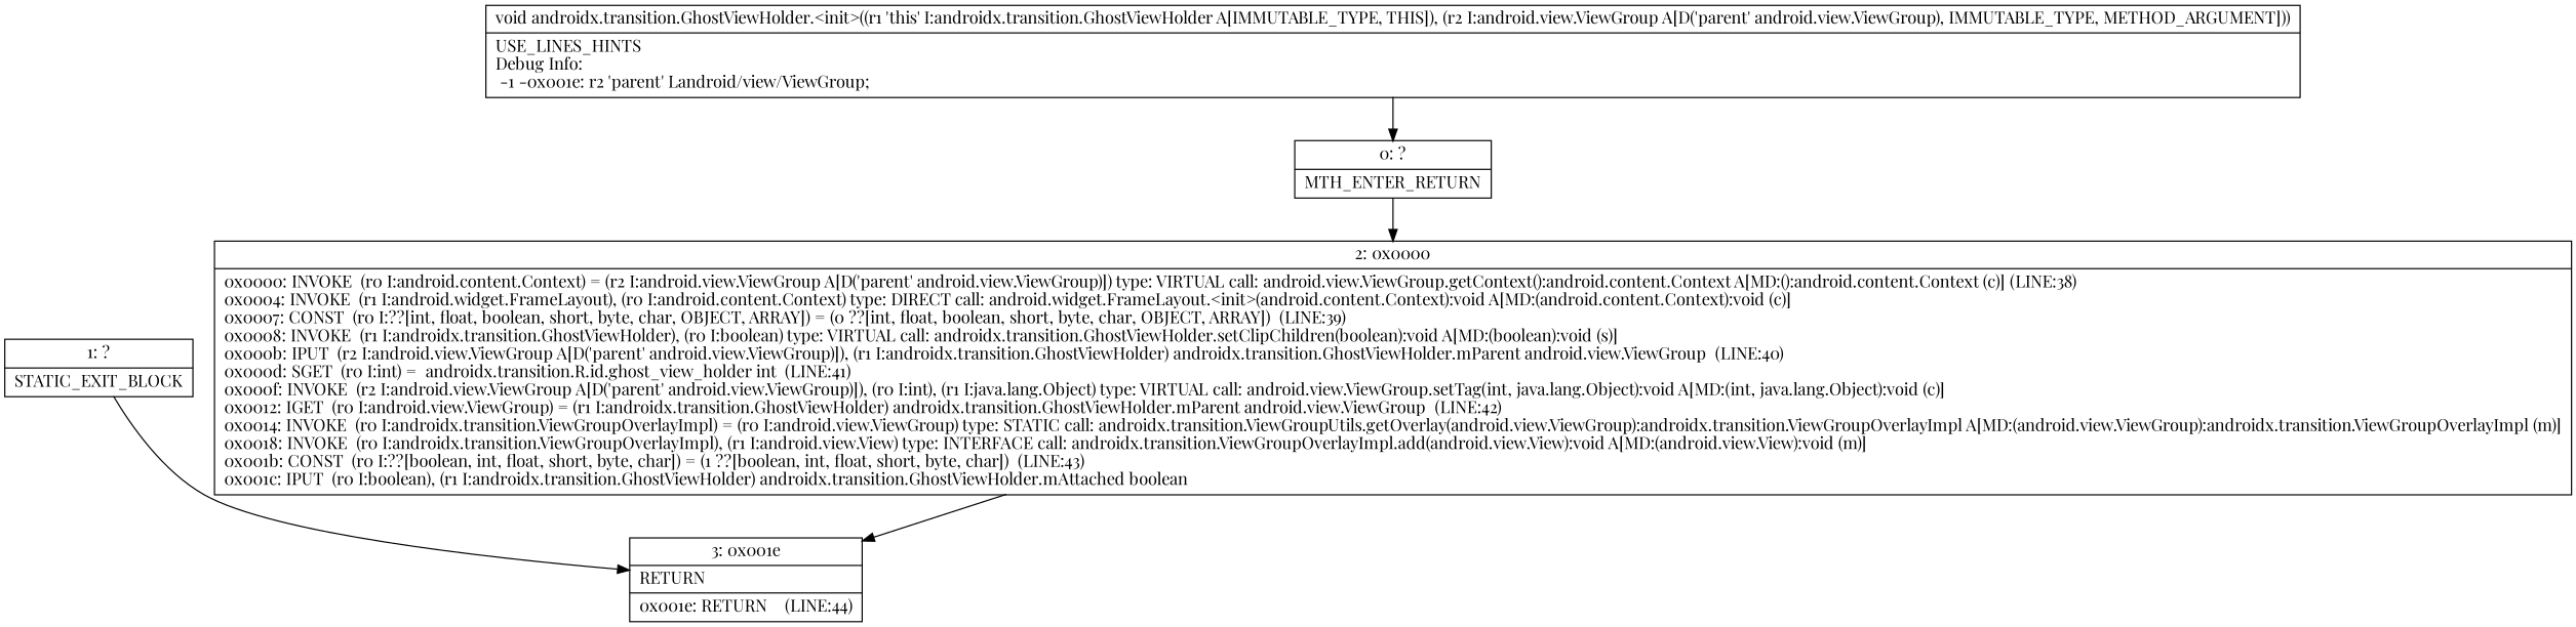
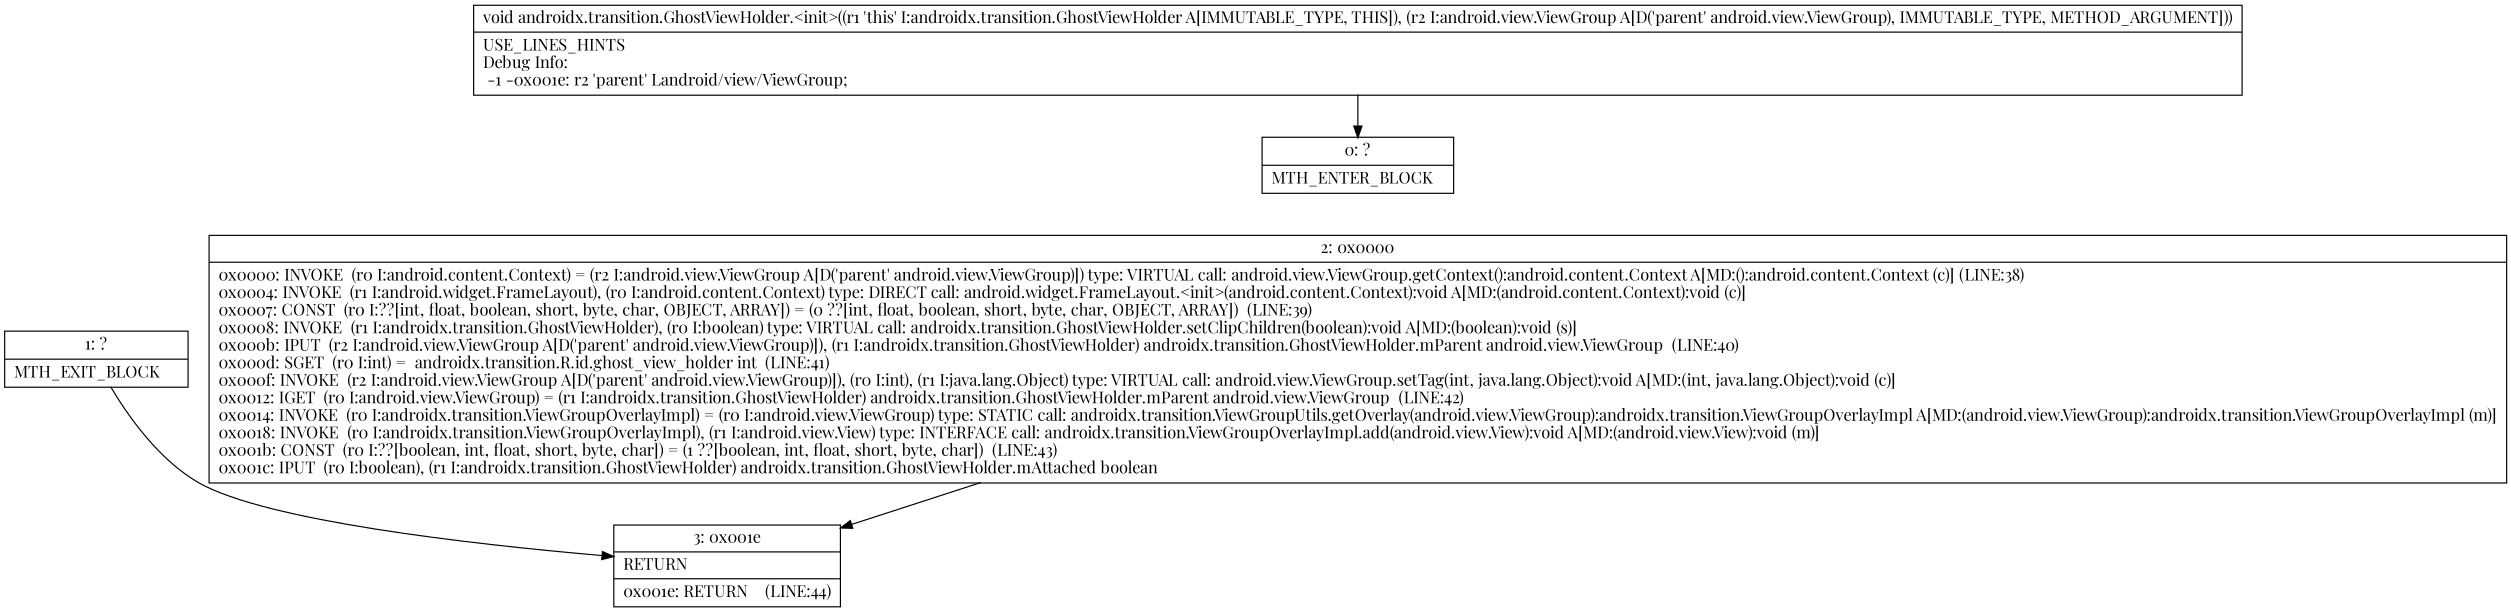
  digraph {
    fontname="Playfair Display"
    node [fontname="Playfair Display" shape=record]
    edge [fontname="Playfair Display"]
-   n1 [label="{0\:\ ?|MTH_ENTER_RETURN\l}"]
+   n1 [label="{0\:\ ?|MTH_ENTER_BLOCK\l}"]
    n2 [label="{2\:\ 0x0000|0x0000: INVOKE  (r0 I:android.content.Context) = (r2 I:android.view.ViewGroup A[D('parent' android.view.ViewGroup)]) type: VIRTUAL call: android.view.ViewGroup.getContext():android.content.Context A[MD:():android.content.Context (c)] (LINE:38)\l0x0004: INVOKE  (r1 I:android.widget.FrameLayout), (r0 I:android.content.Context) type: DIRECT call: android.widget.FrameLayout.\<init\>(android.content.Context):void A[MD:(android.content.Context):void (c)]\l0x0007: CONST  (r0 I:??[int, float, boolean, short, byte, char, OBJECT, ARRAY]) = (0 ??[int, float, boolean, short, byte, char, OBJECT, ARRAY])  (LINE:39)\l0x0008: INVOKE  (r1 I:androidx.transition.GhostViewHolder), (r0 I:boolean) type: VIRTUAL call: androidx.transition.GhostViewHolder.setClipChildren(boolean):void A[MD:(boolean):void (s)]\l0x000b: IPUT  (r2 I:android.view.ViewGroup A[D('parent' android.view.ViewGroup)]), (r1 I:androidx.transition.GhostViewHolder) androidx.transition.GhostViewHolder.mParent android.view.ViewGroup  (LINE:40)\l0x000d: SGET  (r0 I:int) =  androidx.transition.R.id.ghost_view_holder int  (LINE:41)\l0x000f: INVOKE  (r2 I:android.view.ViewGroup A[D('parent' android.view.ViewGroup)]), (r0 I:int), (r1 I:java.lang.Object) type: VIRTUAL call: android.view.ViewGroup.setTag(int, java.lang.Object):void A[MD:(int, java.lang.Object):void (c)]\l0x0012: IGET  (r0 I:android.view.ViewGroup) = (r1 I:androidx.transition.GhostViewHolder) androidx.transition.GhostViewHolder.mParent android.view.ViewGroup  (LINE:42)\l0x0014: INVOKE  (r0 I:androidx.transition.ViewGroupOverlayImpl) = (r0 I:android.view.ViewGroup) type: STATIC call: androidx.transition.ViewGroupUtils.getOverlay(android.view.ViewGroup):androidx.transition.ViewGroupOverlayImpl A[MD:(android.view.ViewGroup):androidx.transition.ViewGroupOverlayImpl (m)]\l0x0018: INVOKE  (r0 I:androidx.transition.ViewGroupOverlayImpl), (r1 I:android.view.View) type: INTERFACE call: androidx.transition.ViewGroupOverlayImpl.add(android.view.View):void A[MD:(android.view.View):void (m)]\l0x001b: CONST  (r0 I:??[boolean, int, float, short, byte, char]) = (1 ??[boolean, int, float, short, byte, char])  (LINE:43)\l0x001c: IPUT  (r0 I:boolean), (r1 I:androidx.transition.GhostViewHolder) androidx.transition.GhostViewHolder.mAttached boolean \l}"]
    n3 [label="{3\:\ 0x001e|RETURN\l|0x001e: RETURN    (LINE:44)\l}"]
-   n4 [label="{1\:\ ?|STATIC_EXIT_BLOCK\l}"]
+   n4 [label="{1\:\ ?|MTH_EXIT_BLOCK\l}"]
    n5 [label="{void androidx.transition.GhostViewHolder.\<init\>((r1 'this' I:androidx.transition.GhostViewHolder A[IMMUTABLE_TYPE, THIS]), (r2 I:android.view.ViewGroup A[D('parent' android.view.ViewGroup), IMMUTABLE_TYPE, METHOD_ARGUMENT]))  | USE_LINES_HINTS\lDebug Info:\l  \-1 \-0x001e: r2 'parent' Landroid\/view\/ViewGroup;\l}"]
-   n1 -> n2
    n2 -> n3
    n4 -> n3
    n5 -> n1
  }
